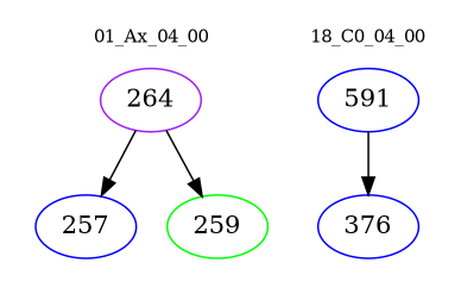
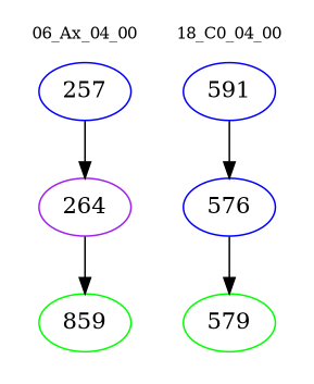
  digraph {
    node [color=blue]
    edge [color=black]
    n1 [label=257]
    n2 [color=purple label=264]
-   n3 [color=green label=259]
-   n4 [label=376]
+   n3 [color=green label=859]
+   n4 [label=576]
    n5 [label=591]
+   n6 [color=green label=579]
    subgraph cluster_1 {
      color=white
      fontsize=10
-     label="01_Ax_04_00"
+     label="06_Ax_04_00"
      n1
      n2
      n3
    }
    subgraph cluster_2 {
      color=white
      fontsize=10
      label="18_C0_04_00"
      n4
      n5
+     n6
    }
-   n2 -> n1
+   n1 -> n2
    n2 -> n3
+   n4 -> n6
    n5 -> n4
  }
